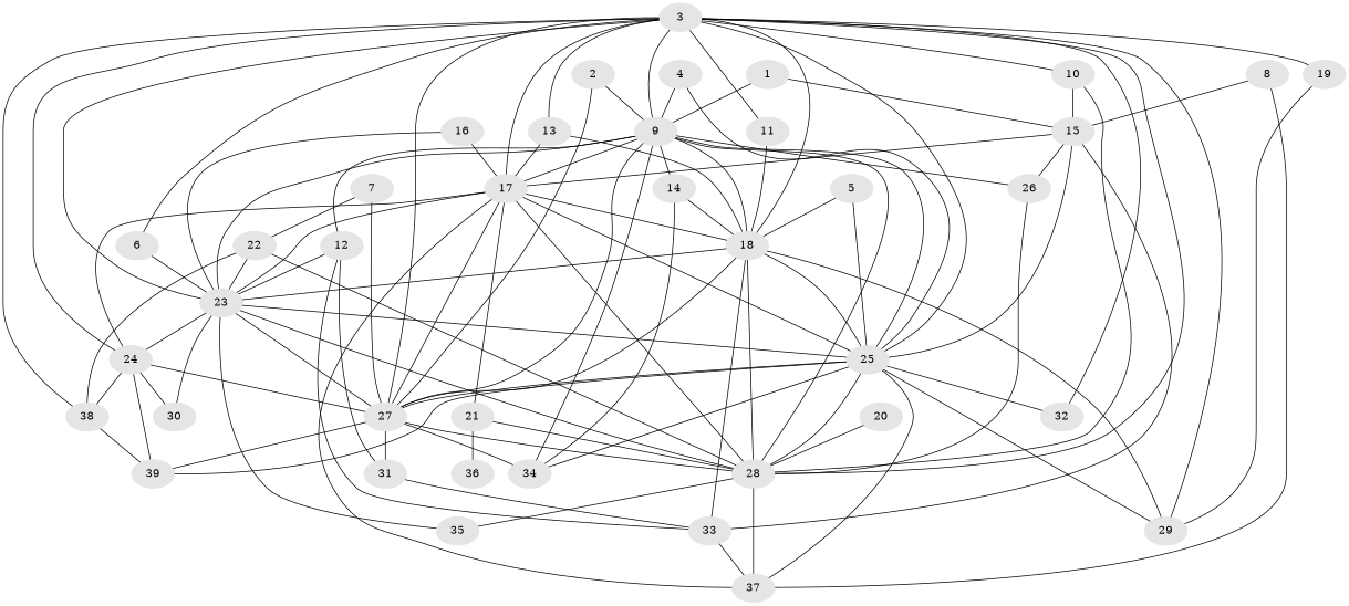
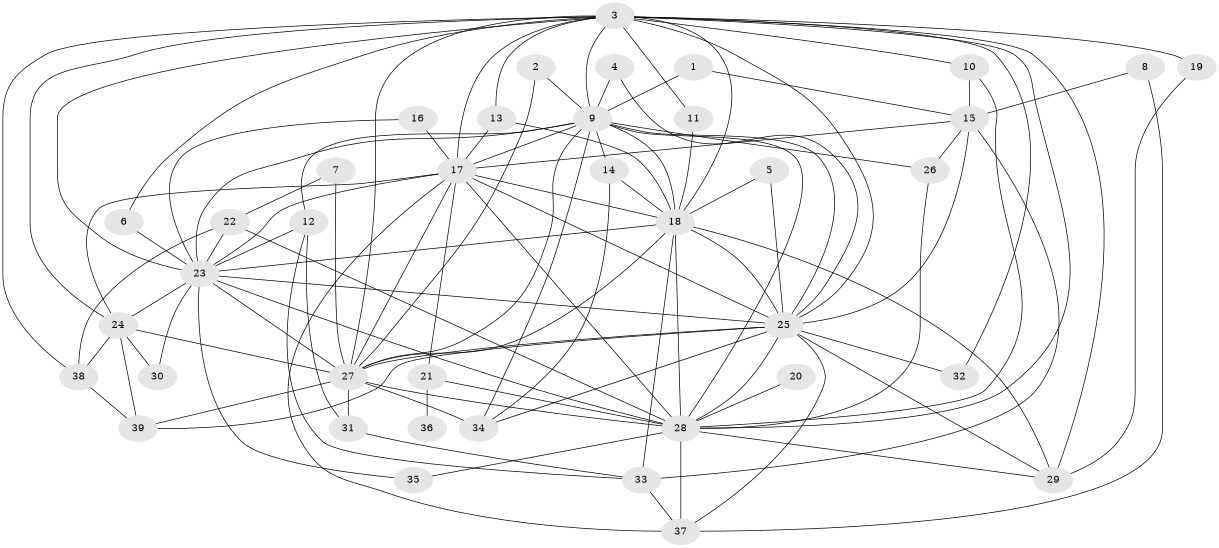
  graph {
    node [color=gray90 style=filled]
    edge [weight=1.0]
    1
    9
    15
    27
    17
    18
    23
    25
    28
    12
    14
    26
    34
    33
    2
    31
    39
    3
    6
    10
    11
    13
    19
    24
    29
    32
    38
    21
    37
    30
    35
    4
    5
    7
    22
    8
    16
    36
    20
    1 -- 9
    1 -- 15
    9 -- 27
    9 -- 17
    9 -- 18
    9 -- 23
    9 -- 25
    9 -- 28 [weight=2.0]
    9 -- 12
    9 -- 14
    9 -- 26 [weight=2.0]
    9 -- 34
    15 -- 17
    15 -- 25
    15 -- 26
    15 -- 33
    27 -- 28 [weight=2.0]
    27 -- 34 [weight=2.0]
    27 -- 31
    27 -- 39
    17 -- 27 [weight=2.0]
    17 -- 18
    17 -- 23
    17 -- 25
    17 -- 28 [weight=2.0]
    17 -- 24
    17 -- 21
    17 -- 37
    18 -- 27
    18 -- 23
    18 -- 25
    18 -- 28 [weight=3.0]
    18 -- 33
    18 -- 29
    23 -- 27 [weight=2.0]
    23 -- 25
    23 -- 28 [weight=4.0]
    23 -- 24
    23 -- 30
    23 -- 35
    25 -- 27 [weight=3.0]
    25 -- 28 [weight=2.0]
    25 -- 34
    25 -- 39
    25 -- 29
    25 -- 32
    25 -- 37
+   28 -- 29
    28 -- 37
    28 -- 35
    12 -- 23
    12 -- 33
    12 -- 31
    14 -- 18
    14 -- 34
    26 -- 28
    33 -- 37
    2 -- 9
    2 -- 27
    31 -- 33
    3 -- 9 [weight=3.0]
    3 -- 27 [weight=2.0]
    3 -- 17 [weight=2.0]
    3 -- 18 [weight=2.0]
    3 -- 23 [weight=3.0]
    3 -- 25 [weight=3.0]
    3 -- 28 [weight=4.0]
    3 -- 6
    3 -- 10
    3 -- 11
    3 -- 13
    3 -- 19 [weight=2.0]
    3 -- 24
    3 -- 29
    3 -- 32
    3 -- 38 [weight=2.0]
    6 -- 23
    10 -- 15
    10 -- 28
    11 -- 18
    13 -- 17
    13 -- 18
    19 -- 29
    24 -- 27
    24 -- 39
    24 -- 38 [weight=2.0]
    24 -- 30
    38 -- 39
    21 -- 28 [weight=2.0]
    21 -- 36 [weight=2.0]
    4 -- 9
    4 -- 25
    5 -- 18
    5 -- 25
    7 -- 27
    7 -- 22
    22 -- 23
    22 -- 28 [weight=2.0]
    22 -- 38
    8 -- 15 [weight=2.0]
    8 -- 37
    16 -- 17 [weight=2.0]
    16 -- 23
    20 -- 28
  }
